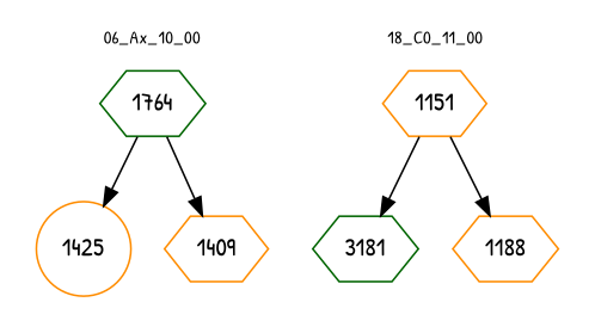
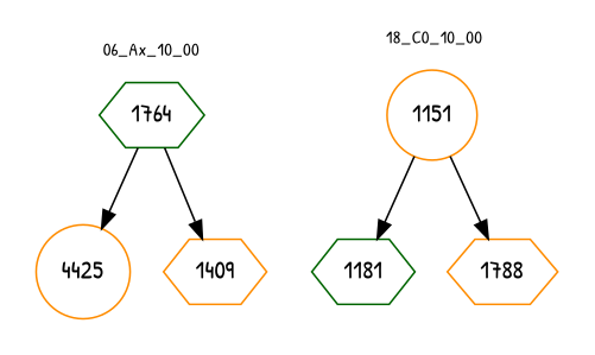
  digraph {
    fontname="Patrick Hand"
    node [color=darkorange fontname="Patrick Hand" shape=hexagon]
    edge [color=black fontname="Patrick Hand"]
    n1 [color=darkgreen label=1764]
-   n2 [label=1425 shape=circle]
+   n2 [label=4425 shape=circle]
    n3 [label=1409]
-   n4 [label=1151]
-   n5 [color=darkgreen label=3181]
-   n6 [label=1188]
+   n4 [label=1151 shape=circle]
+   n5 [color=darkgreen label=1181]
+   n6 [label=1788]
    subgraph cluster_1 {
      color=white
      fontsize=10
      label="06_Ax_10_00"
      n1
      n2
      n3
    }
    subgraph cluster_2 {
      color=white
      fontsize=10
-     label="18_C0_11_00"
+     label="18_C0_10_00"
      n4
      n5
      n6
    }
    n1 -> n2
    n1 -> n3
    n4 -> n5
    n4 -> n6
  }
